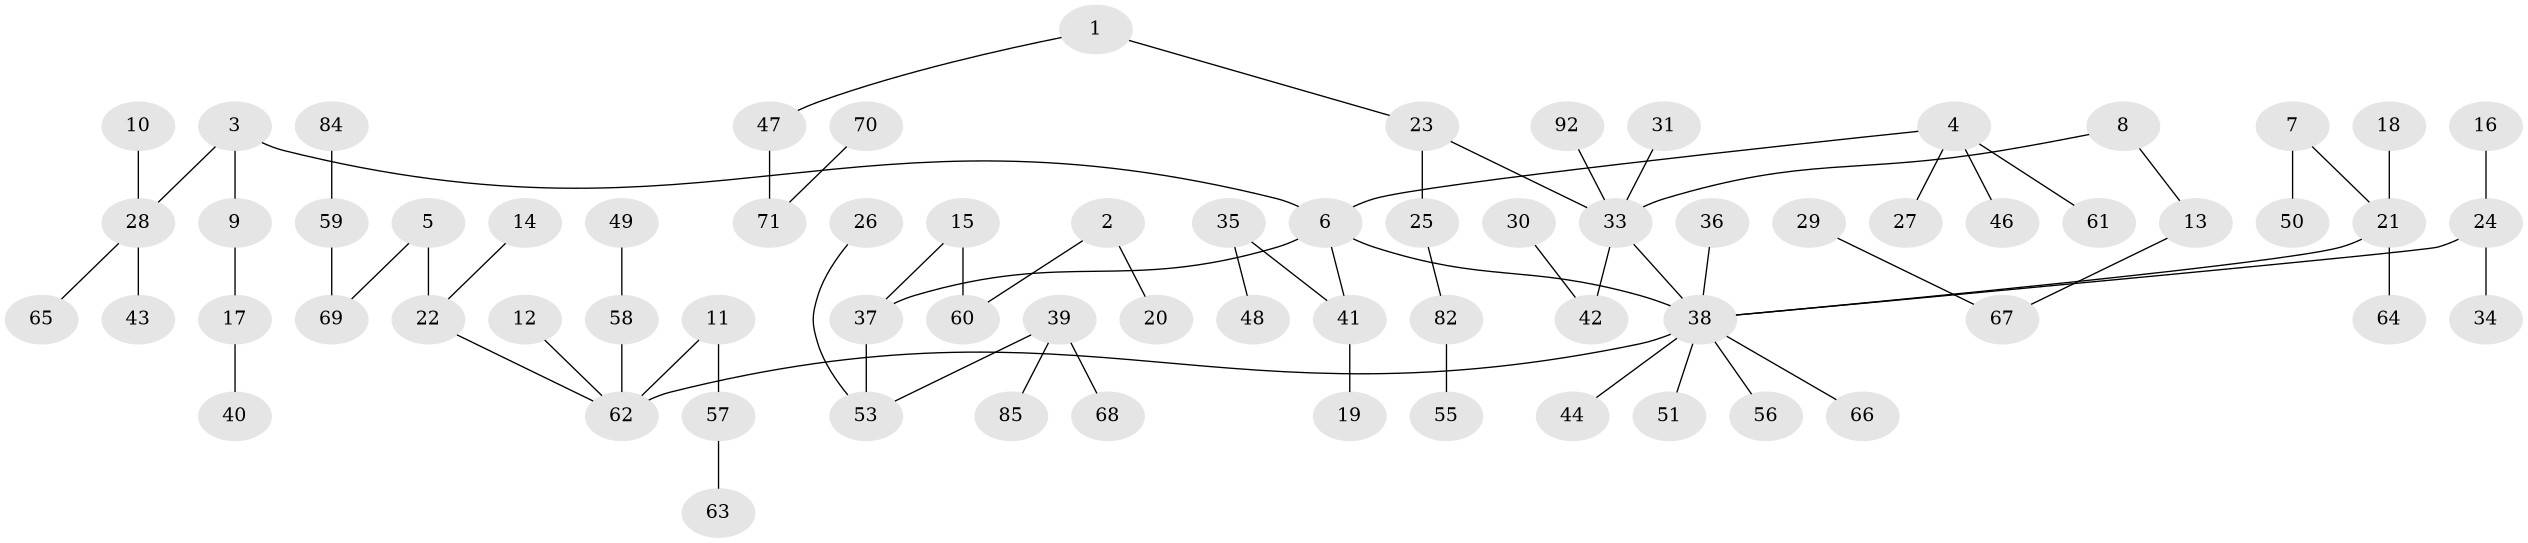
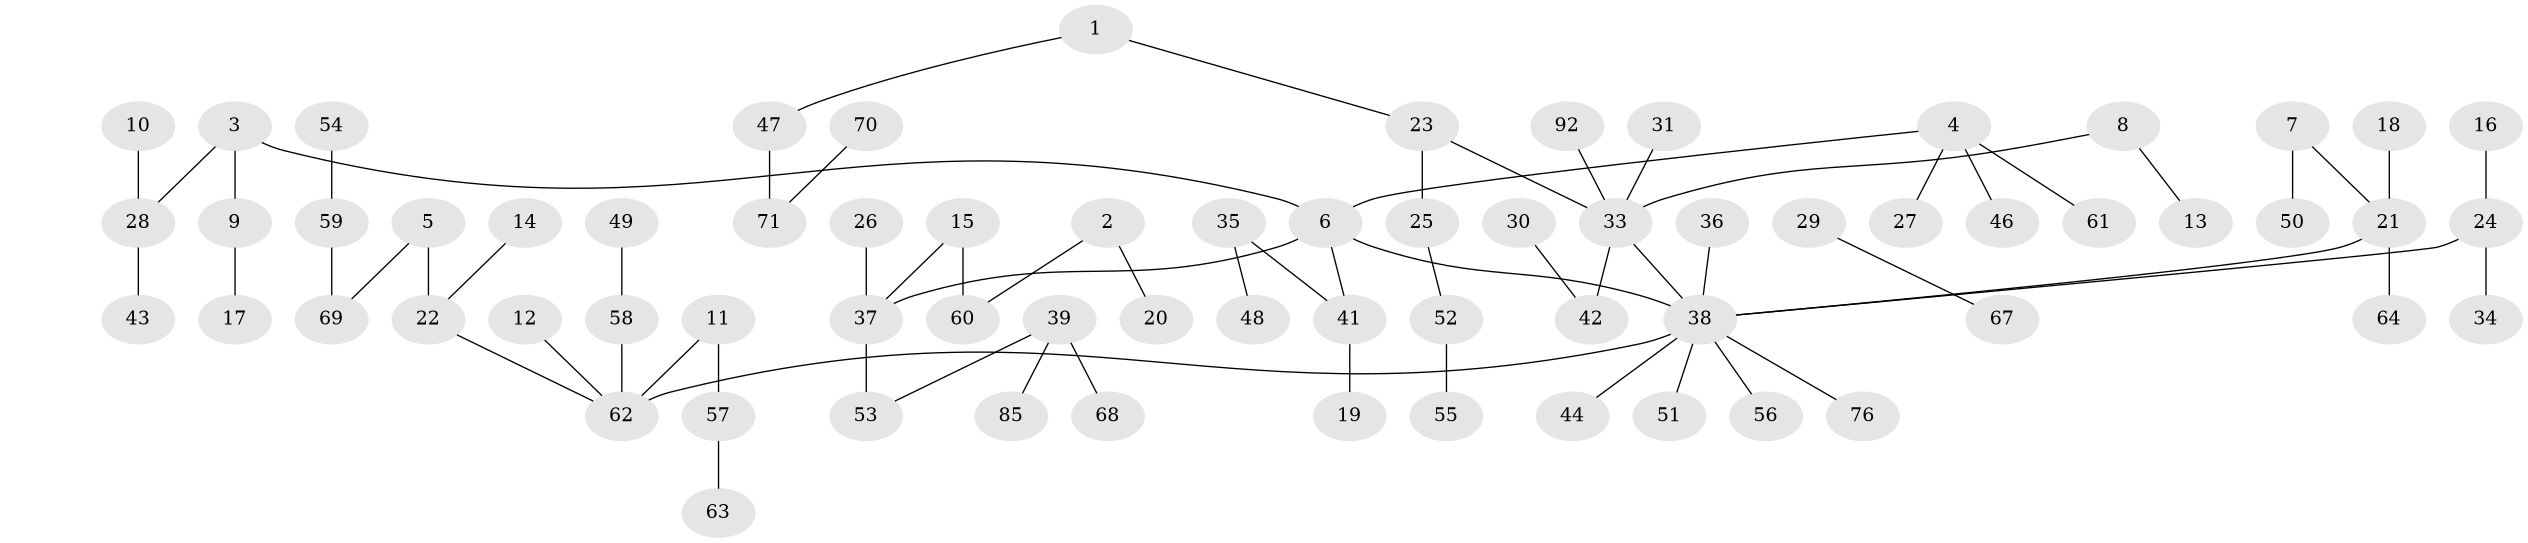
  graph {
    node [color=gray90 style=filled]
    edge [weight=1.0]
    1
    23
    47
    33
    25
    71
    2
    20
    60
    3
    6
    9
    28
    37
    38
    41
    17
    43
-   65
    4
    27
    46
    61
    5
    22
    69
    62
    53
    44
    51
    56
-   66
+   66 [label=76]
    19
    7
    21
    50
    64
    8
    13
    67
    42
-   40
    10
    11
    57
    63
    12
    14
    15
    16
    24
    34
    18
-   52 [label=82]
+   52
    55
    26
    29
    30
    31
    n60 [label=92]
    35
    48
    36
    39
    n65 [label=85]
    68
    49
    58
-   54 [label=84]
+   54
    59
    70
    1 -- 23
    1 -- 47
    23 -- 33
    23 -- 25
    47 -- 71
    33 -- 38
    33 -- 42
    25 -- 52
    2 -- 20
    2 -- 60
    3 -- 6
    3 -- 9
    3 -- 28
    6 -- 37
    6 -- 38
    6 -- 41
    9 -- 17
    28 -- 43
-   28 -- 65
    37 -- 53
    38 -- 62
    38 -- 44
    38 -- 51
    38 -- 56
    38 -- 66
    41 -- 19
-   17 -- 40
    4 -- 6
    4 -- 27
    4 -- 46
    4 -- 61
    5 -- 22
    5 -- 69
    22 -- 62
    7 -- 21
    7 -- 50
    21 -- 38
    21 -- 64
    8 -- 33
    8 -- 13
-   13 -- 67
    10 -- 28
    11 -- 62
    11 -- 57
    57 -- 63
    12 -- 62
    14 -- 22
    15 -- 60
    15 -- 37
    16 -- 24
    24 -- 38
    24 -- 34
    18 -- 21
    52 -- 55
-   26 -- 53
+   26 -- 37
    29 -- 67
    30 -- 42
    31 -- 33
    n60 -- 33
    35 -- 41
    35 -- 48
    36 -- 38
    39 -- 53
    39 -- n65
    39 -- 68
    49 -- 58
    58 -- 62
    54 -- 59
    59 -- 69
    70 -- 71
  }
